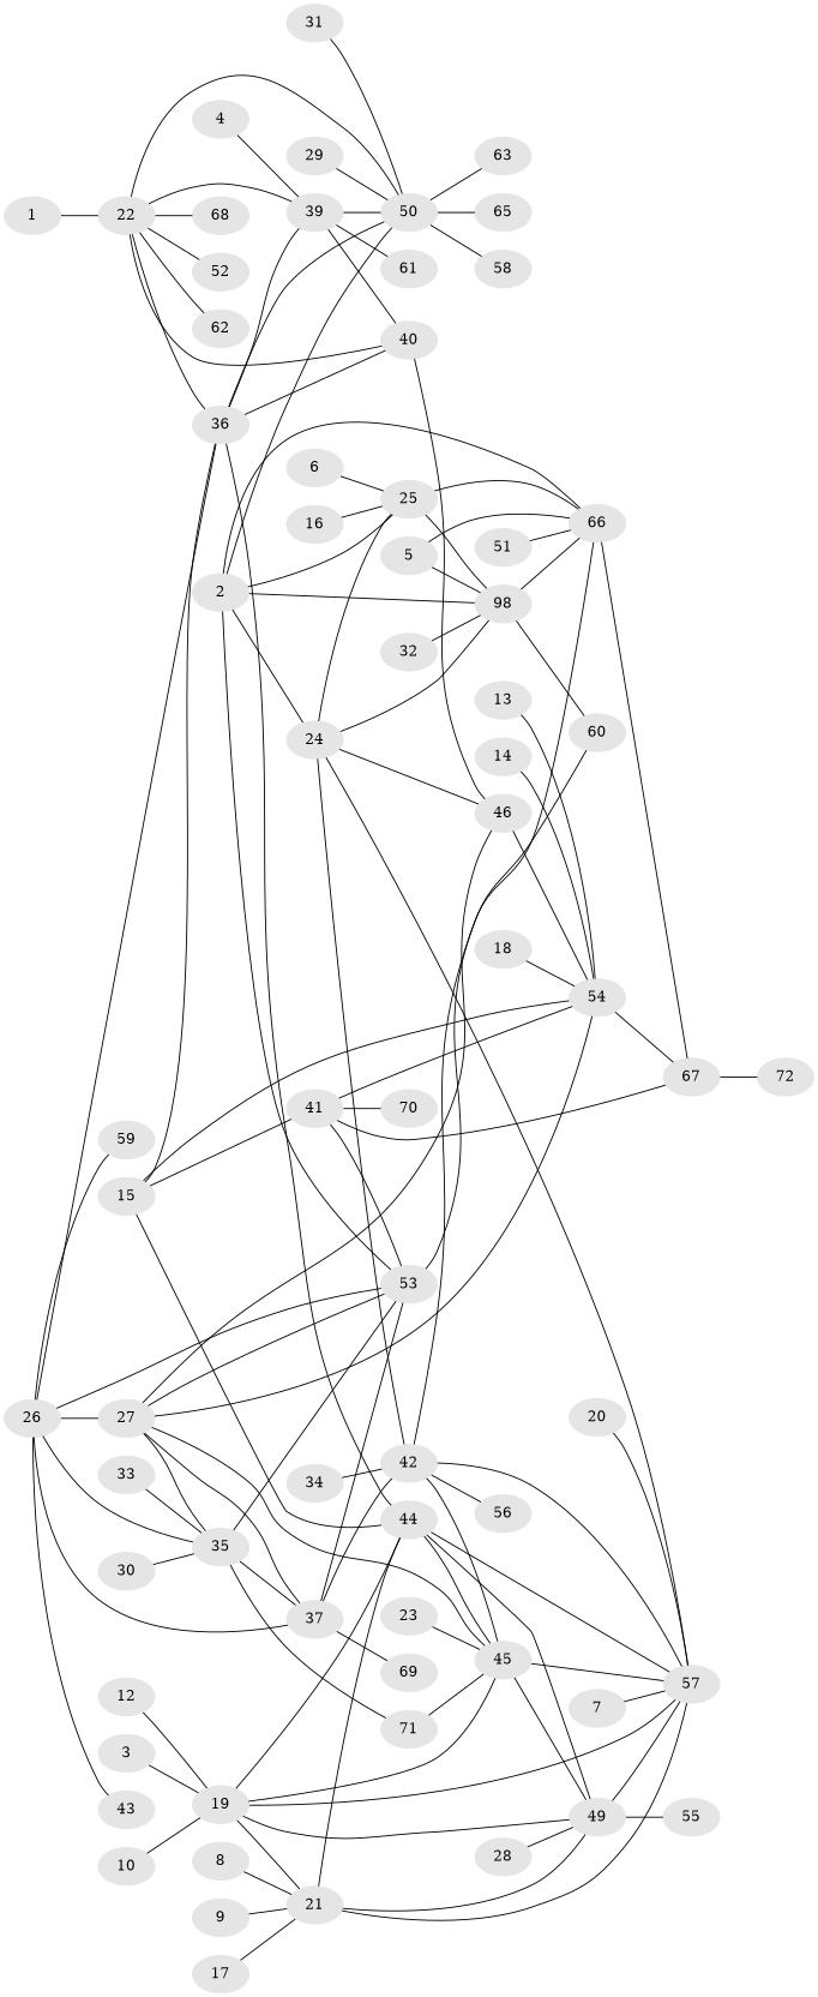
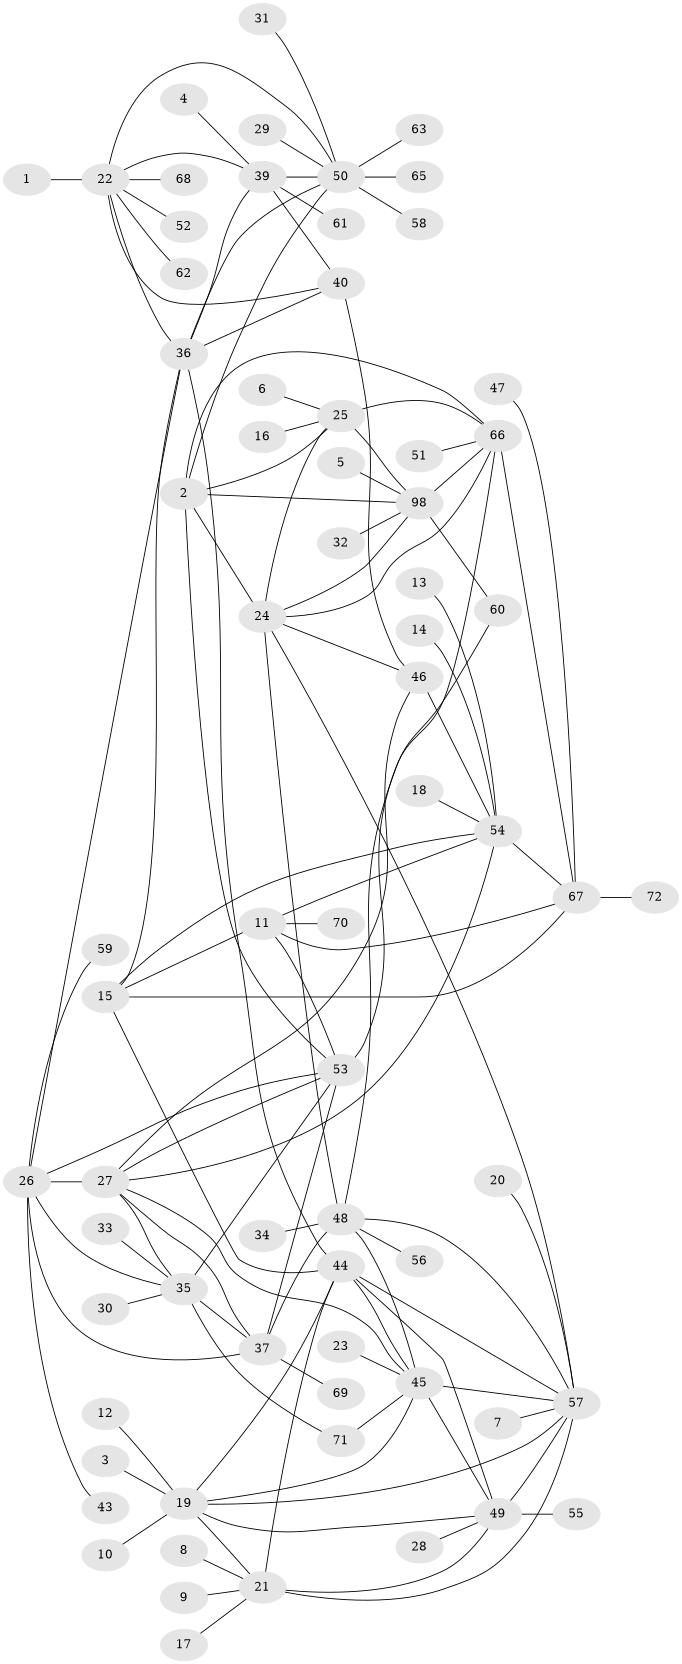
  graph {
    rankdir=LR
    node [color=gray90 style=filled]
    edge [weight=1.0]
    1
    22
    50
    39
    36
    40
    52
    62
    68
    2
    24
    25
    n13 [label=98]
    53
    66
    57
-   42
+   42 [label=48]
    46
    60
    58
    63
    65
    67
    3
    19
    21
    44
    45
    49
    4
    61
    5
    6
    7
    8
    9
    10
    12
    13
    54
    14
    15
-   41
+   41 [label=11]
    70
    72
    16
    17
    18
    55
    20
    23
    56
    26
    27
    35
    37
    43
    59
    71
    69
    28
    29
    30
    31
    32
    33
    34
+   47
    51
    1 -- 22
    22 -- 50 [weight=2.0]
    22 -- 39 [weight=2.0]
    22 -- 36
    22 -- 40
    22 -- 52
    22 -- 62
    22 -- 68
    50 -- 58
    50 -- 63
    50 -- 65
    39 -- 50 [weight=4.0]
    39 -- 40 [weight=2.0]
    39 -- 61
    36 -- 50 [weight=2.0]
    36 -- 39 [weight=2.0]
    36 -- 40
    36 -- 44
    40 -- 46
    2 -- 50
    2 -- 24 [weight=2.0]
    2 -- 25 [weight=2.0]
    2 -- n13 [weight=2.0]
    2 -- 53 [weight=3.0]
    2 -- 66 [weight=4.0]
    24 -- 25
    24 -- n13
-   5 -- 66 [weight=2.0]
+   24 -- 66 [weight=2.0]
    24 -- 57
    24 -- 42
    24 -- 46
    25 -- n13
    25 -- 66 [weight=2.0]
    n13 -- 66 [weight=2.0]
    n13 -- 60
    53 -- 60
    66 -- 67
    42 -- 66
    42 -- 57
    42 -- 45
    42 -- 56
    46 -- 54
    67 -- 72
    3 -- 19
    19 -- 57
    19 -- 21 [weight=2.0]
    19 -- 44
    19 -- 45
    19 -- 49
    21 -- 57 [weight=2.0]
    21 -- 44 [weight=2.0]
    21 -- 49 [weight=2.0]
    44 -- 57
    44 -- 45
    44 -- 49
    45 -- 57
    45 -- 49
    49 -- 57
    49 -- 55
    4 -- 39
    5 -- n13
    6 -- 25
    7 -- 57
    8 -- 21
    9 -- 21
    10 -- 19
    12 -- 19
    13 -- 54
    54 -- 67 [weight=3.0]
    14 -- 54
    15 -- 36
+   15 -- 67 [weight=6.0]
    15 -- 44
    15 -- 54 [weight=2.0]
    15 -- 41 [weight=2.0]
    41 -- 53
    41 -- 67 [weight=3.0]
    41 -- 54
    41 -- 70
    16 -- 25
    17 -- 21
    18 -- 54
    20 -- 57
    23 -- 45
    26 -- 36
    26 -- 53 [weight=2.0]
    26 -- 27 [weight=4.0]
    26 -- 35 [weight=2.0]
    26 -- 37 [weight=2.0]
    26 -- 43
    26 -- 59
    27 -- 53 [weight=2.0]
    27 -- 46
    27 -- 45
    27 -- 54
    27 -- 35 [weight=2.0]
    27 -- 37 [weight=2.0]
    35 -- 53
    35 -- 37
    35 -- 71
    37 -- 53
    37 -- 42
    37 -- 69
    71 -- 45 [weight=2.0]
    28 -- 49
    29 -- 50
    30 -- 35
    31 -- 50
    32 -- n13
    33 -- 35
    34 -- 42
+   47 -- 67
    51 -- 66
  }
